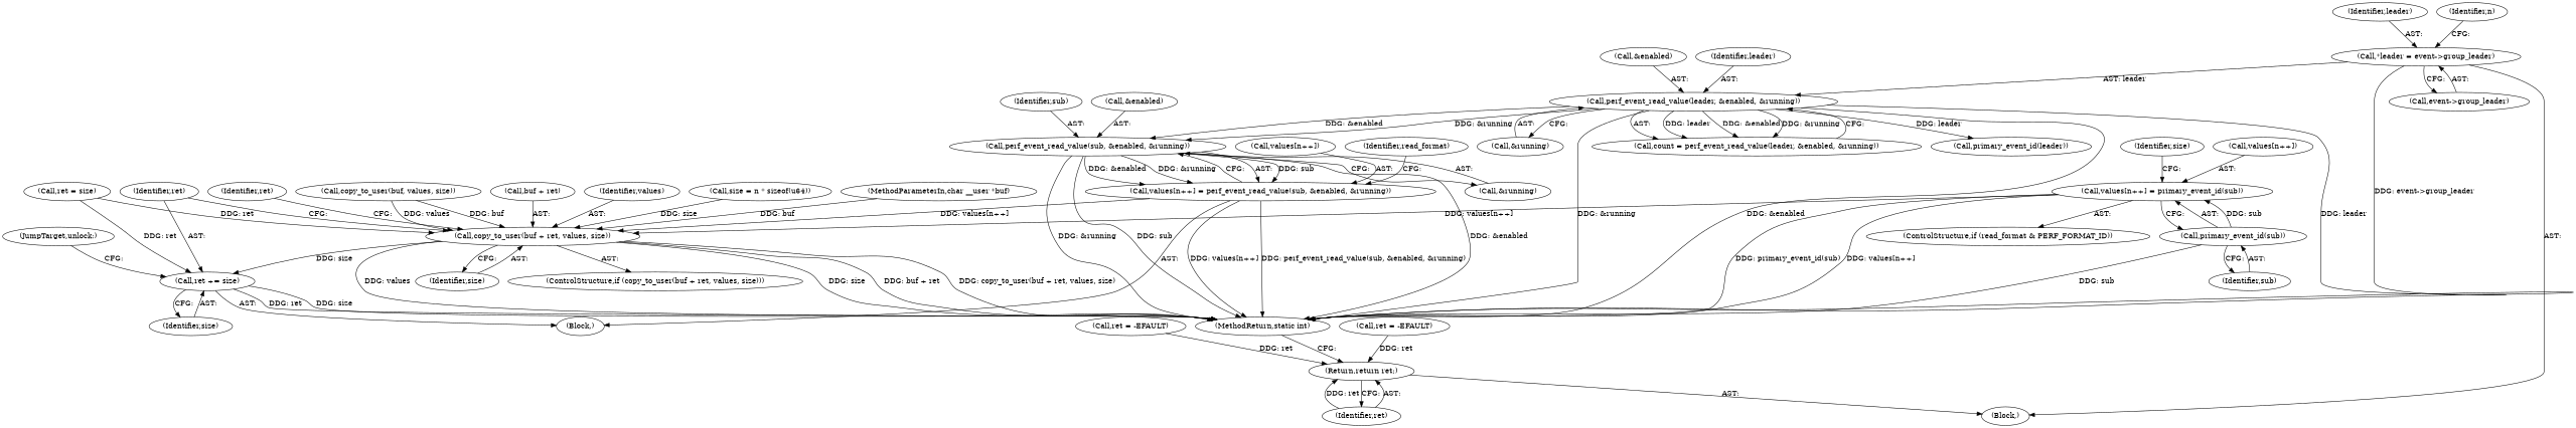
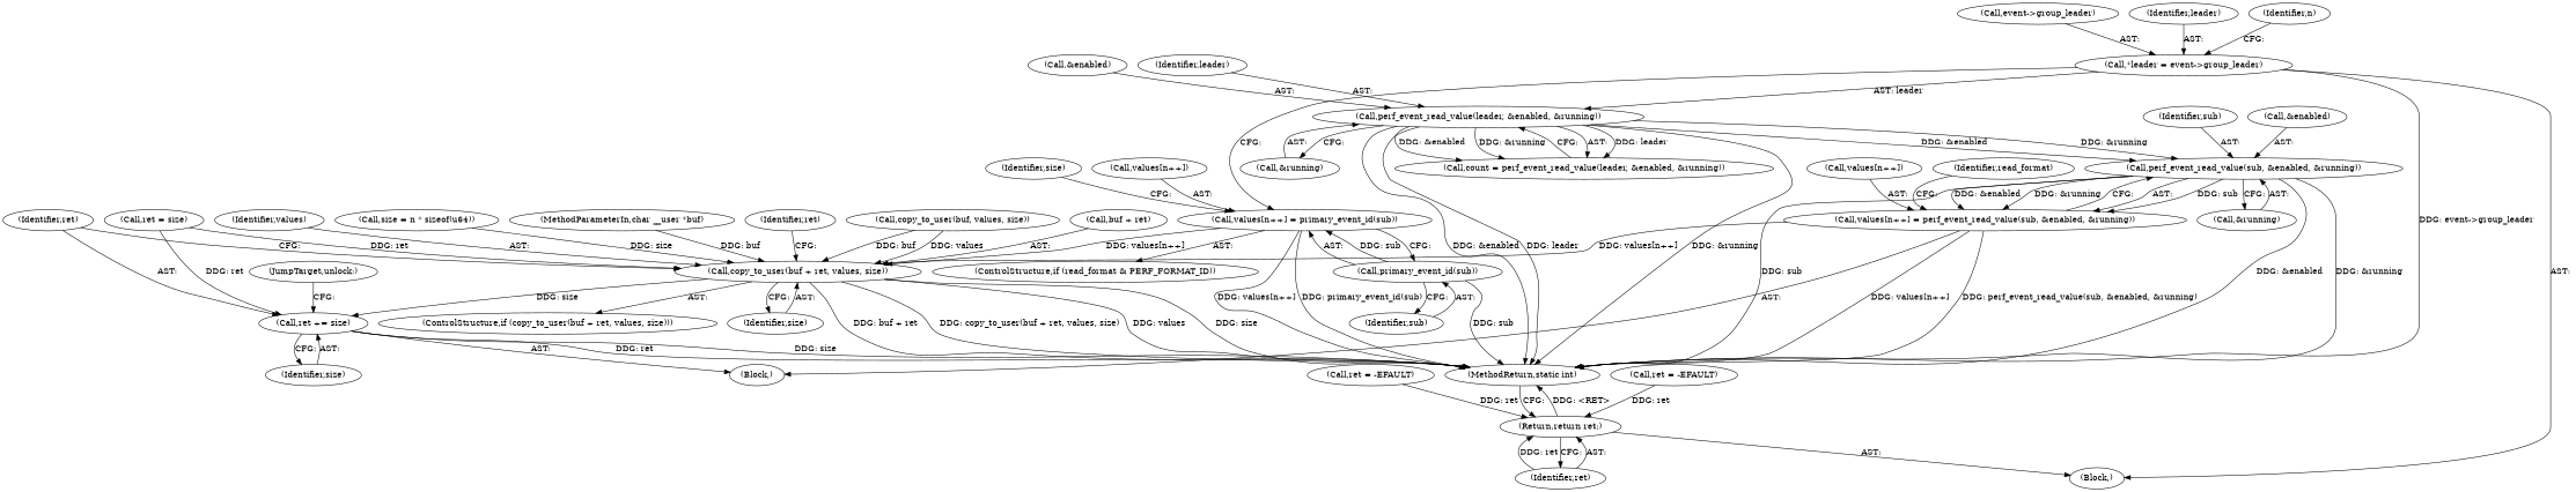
  digraph {
    n1 [label="(Call,perf_event_read_value(sub, &enabled, &running))"]
    n2 [label="(Call,values[n++] = perf_event_read_value(sub, &enabled, &running))"]
    n3 [label="(Call,&running)"]
    n4 [label="(MethodReturn,static int)"]
    n5 [label="(Call,copy_to_user(buf + ret, values, size))"]
    n6 [label="(Block,)"]
    n7 [label="(Call,primary_event_id(sub))"]
    n8 [label="(Call,values[n++] = primary_event_id(sub))"]
    n9 [label="(Identifier,sub)"]
    n10 [label="(Return,return ret;)"]
    n11 [label="(Call,perf_event_read_value(leader, &enabled, &running))"]
-   n12 [label="(Call,primary_event_id(leader))"]
    n13 [label="(Call,&running)"]
    n14 [label="(Call,count = perf_event_read_value(leader, &enabled, &running))"]
    n15 [label="(Call,*leader = event->group_leader)"]
    n16 [label="(Block,)"]
    n17 [label="(Call,event->group_leader)"]
    n18 [label="(Call,ret += size)"]
    n19 [label="(Identifier,size)"]
    n20 [label="(ControlStructure,if (copy_to_user(buf + ret, values, size)))"]
    n21 [label="(Identifier,size)"]
    n22 [label="(Identifier,ret)"]
    n23 [label="(ControlStructure,if (read_format & PERF_FORMAT_ID))"]
    n24 [label="(Call,ret = -EFAULT)"]
    n25 [label="(Call,size = n * sizeof(u64))"]
    n26 [label="(Call,values[n++])"]
    n27 [label="(Call,ret = size)"]
    n28 [label="(Identifier,leader)"]
    n29 [label="(Identifier,n)"]
    n30 [label="(MethodParameterIn,char __user *buf)"]
    n31 [label="(Call,&enabled)"]
    n32 [label="(Identifier,ret)"]
    n33 [label="(Call,copy_to_user(buf, values, size))"]
    n34 [label="(Identifier,sub)"]
    n35 [label="(Call,values[n++])"]
    n36 [label="(Identifier,read_format)"]
    n37 [label="(Call,&enabled)"]
    n38 [label="(Identifier,size)"]
    n39 [label="(Call,buf + ret)"]
    n40 [label="(Identifier,ret)"]
    n41 [label="(Call,ret = -EFAULT)"]
    n42 [label="(Identifier,leader)"]
    n43 [label="(Identifier,values)"]
    n44 [label="(JumpTarget,unlock:)"]
    n1 -> n2 [label="AST: "]
    n1 -> n2 [label="DDG: sub"]
    n1 -> n2 [label="DDG: &enabled"]
    n1 -> n2 [label="DDG: &running"]
    n1 -> n3 [label="CFG: "]
    n1 -> n4 [label="DDG: &enabled"]
    n1 -> n4 [label="DDG: &running"]
    n1 -> n4 [label="DDG: sub"]
    n2 -> n1 [label="CFG: "]
    n2 -> n4 [label="DDG: perf_event_read_value(sub, &enabled, &running)"]
    n2 -> n4 [label="DDG: values[n++]"]
    n2 -> n5 [label="DDG: values[n++]"]
    n2 -> n6 [label="AST: "]
    n3 -> n1 [label="AST: "]
    n4 -> n10 [label="CFG: "]
    n5 -> n4 [label="DDG: size"]
    n5 -> n4 [label="DDG: buf + ret"]
    n5 -> n4 [label="DDG: copy_to_user(buf + ret, values, size)"]
    n5 -> n4 [label="DDG: values"]
    n5 -> n18 [label="DDG: size"]
    n5 -> n19 [label="CFG: "]
    n5 -> n20 [label="AST: "]
    n7 -> n4 [label="DDG: sub"]
    n7 -> n8 [label="AST: "]
    n7 -> n8 [label="DDG: sub"]
    n7 -> n9 [label="CFG: "]
    n8 -> n4 [label="DDG: primary_event_id(sub)"]
    n8 -> n4 [label="DDG: values[n++]"]
    n8 -> n5 [label="DDG: values[n++]"]
    n8 -> n7 [label="CFG: "]
    n8 -> n23 [label="AST: "]
    n9 -> n7 [label="AST: "]
+   n10 -> n4 [label="DDG: <RET>"]
    n10 -> n16 [label="AST: "]
    n10 -> n22 [label="CFG: "]
    n11 -> n1 [label="DDG: &enabled"]
    n11 -> n1 [label="DDG: &running"]
    n11 -> n4 [label="DDG: &enabled"]
    n11 -> n4 [label="DDG: leader"]
    n11 -> n4 [label="DDG: &running"]
-   n11 -> n12 [label="DDG: leader"]
    n11 -> n13 [label="CFG: "]
    n11 -> n14 [label="AST: "]
    n11 -> n14 [label="DDG: leader"]
    n11 -> n14 [label="DDG: &enabled"]
    n11 -> n14 [label="DDG: &running"]
    n13 -> n11 [label="AST: "]
    n14 -> n11 [label="CFG: "]
    n15 -> n4 [label="DDG: event->group_leader"]
    n15 -> n11 [label="AST: leader"]
    n15 -> n16 [label="AST: "]
-   n15 -> n17 [label="CFG: "]
+   n15 -> n8 [label="CFG: "]
    n17 -> n15 [label="AST: "]
    n18 -> n4 [label="DDG: size"]
    n18 -> n4 [label="DDG: ret"]
    n18 -> n6 [label="AST: "]
    n18 -> n21 [label="CFG: "]
    n19 -> n5 [label="AST: "]
    n21 -> n18 [label="AST: "]
    n22 -> n10 [label="AST: "]
    n22 -> n10 [label="DDG: ret"]
    n24 -> n10 [label="DDG: ret"]
    n25 -> n5 [label="DDG: size"]
    n26 -> n8 [label="AST: "]
    n27 -> n5 [label="DDG: ret"]
    n27 -> n18 [label="DDG: ret"]
    n28 -> n15 [label="AST: "]
    n29 -> n15 [label="CFG: "]
    n30 -> n5 [label="DDG: buf"]
    n31 -> n1 [label="AST: "]
    n32 -> n5 [label="CFG: "]
    n33 -> n5 [label="DDG: buf"]
    n33 -> n5 [label="DDG: values"]
    n34 -> n1 [label="AST: "]
    n35 -> n2 [label="AST: "]
    n36 -> n2 [label="CFG: "]
    n37 -> n11 [label="AST: "]
    n38 -> n8 [label="CFG: "]
    n39 -> n5 [label="AST: "]
    n40 -> n5 [label="CFG: "]
    n40 -> n18 [label="AST: "]
    n41 -> n10 [label="DDG: ret"]
    n42 -> n11 [label="AST: "]
    n43 -> n5 [label="AST: "]
    n44 -> n18 [label="CFG: "]
  }
